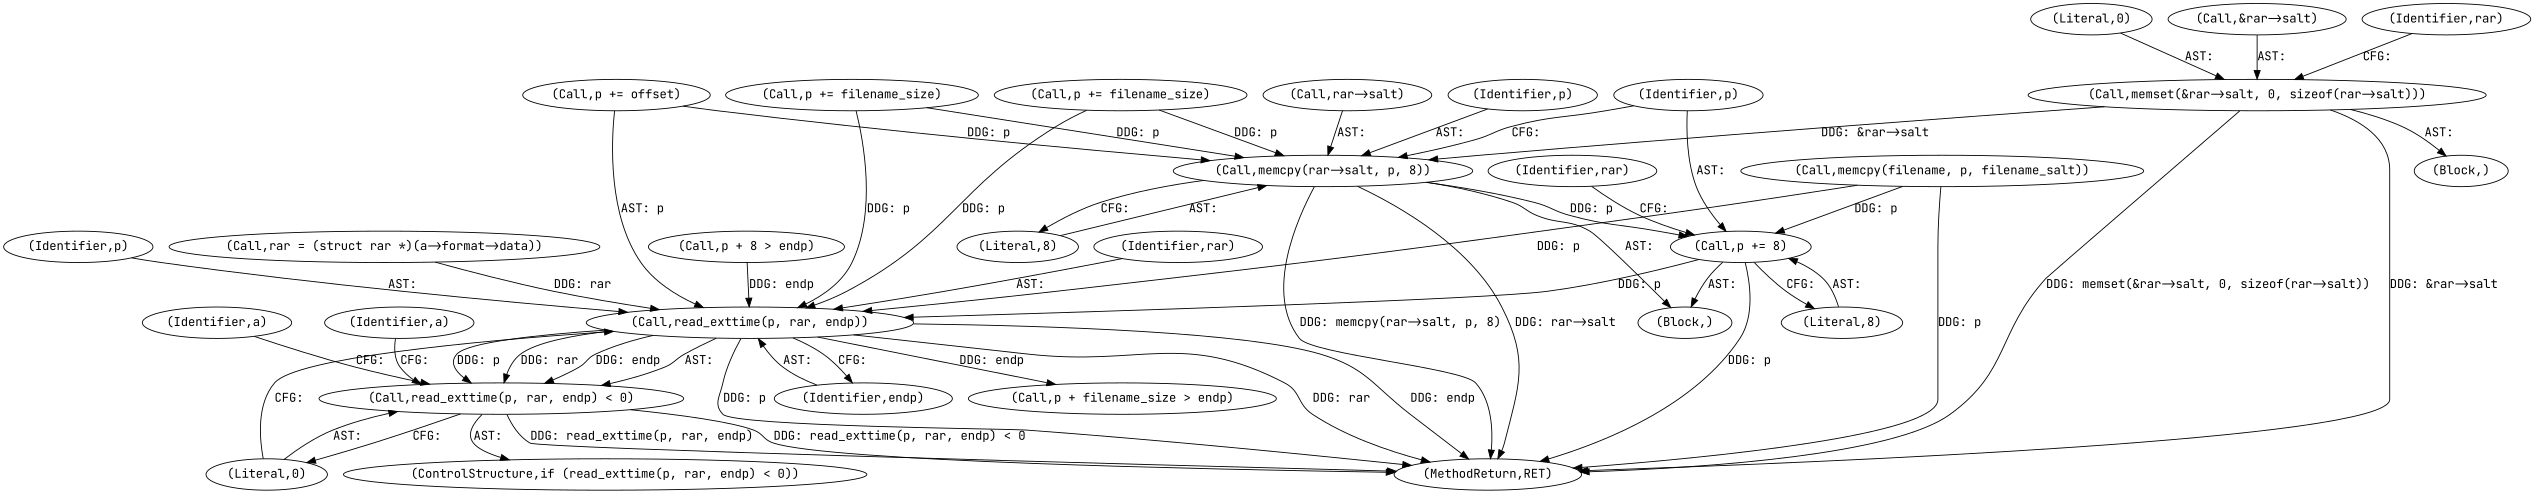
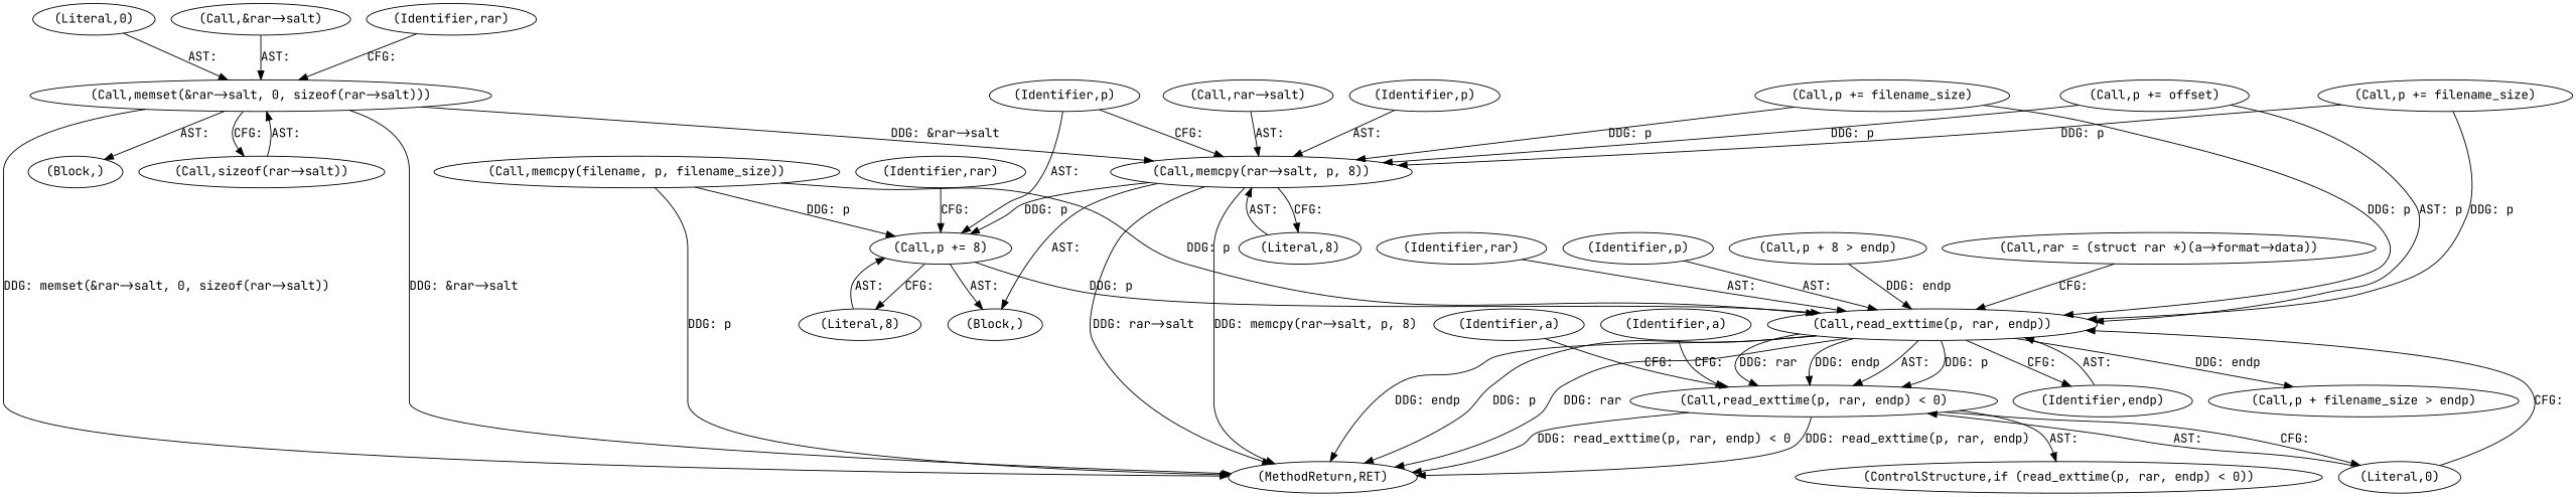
  digraph {
    fontname="JetBrains Mono"
    node [fontname="JetBrains Mono"]
    edge [fontname="JetBrains Mono"]
    n1 [label="(Call,memset(&rar->salt, 0, sizeof(rar->salt)))"]
    n2 [label="(Call,memcpy(rar->salt, p, 8))"]
+   n3 [label="(Call,sizeof(rar->salt))"]
    n4 [label="(MethodReturn,RET)"]
    n5 [label="(Block,)"]
    n6 [label="(Call,p += 8)"]
    n7 [label="(Literal,8)"]
    n8 [label="(Block,)"]
    n9 [label="(Call,read_exttime(p, rar, endp))"]
    n10 [label="(Literal,8)"]
    n11 [label="(Call,read_exttime(p, rar, endp) < 0)"]
    n12 [label="(Identifier,endp)"]
    n13 [label="(Call,p + filename_size > endp)"]
    n14 [label="(Literal,0)"]
    n15 [label="(ControlStructure,if (read_exttime(p, rar, endp) < 0))"]
    n16 [label="(Identifier,a)"]
    n17 [label="(Call,rar->salt)"]
    n18 [label="(Identifier,p)"]
-   n19 [label="(Call,memcpy(filename, p, filename_salt))"]
+   n19 [label="(Call,memcpy(filename, p, filename_size))"]
    n20 [label="(Literal,0)"]
    n21 [label="(Identifier,p)"]
    n22 [label="(Call,p + 8 > endp)"]
    n23 [label="(Identifier,a)"]
    n24 [label="(Call,p += filename_size)"]
    n25 [label="(Call,rar = (struct rar *)(a->format->data))"]
    n26 [label="(Identifier,p)"]
    n27 [label="(Call,p += offset)"]
    n28 [label="(Call,p += filename_size)"]
    n29 [label="(Identifier,rar)"]
    n30 [label="(Identifier,rar)"]
    n31 [label="(Call,&rar->salt)"]
    n32 [label="(Identifier,rar)"]
    n1 -> n2 [label="DDG: &rar->salt"]
+   n1 -> n3 [label="CFG: "]
    n1 -> n4 [label="DDG: memset(&rar->salt, 0, sizeof(rar->salt))"]
    n1 -> n4 [label="DDG: &rar->salt"]
    n1 -> n5 [label="AST: "]
    n2 -> n4 [label="DDG: memcpy(rar->salt, p, 8)"]
    n2 -> n4 [label="DDG: rar->salt"]
    n2 -> n6 [label="DDG: p"]
    n2 -> n7 [label="CFG: "]
    n2 -> n8 [label="AST: "]
-   n6 -> n4 [label="DDG: p"]
+   n3 -> n1 [label="AST: "]
    n6 -> n8 [label="AST: "]
    n6 -> n9 [label="DDG: p"]
    n6 -> n10 [label="CFG: "]
    n7 -> n2 [label="AST: "]
    n9 -> n4 [label="DDG: endp"]
    n9 -> n4 [label="DDG: p"]
    n9 -> n4 [label="DDG: rar"]
    n9 -> n11 [label="AST: "]
    n9 -> n11 [label="DDG: p"]
    n9 -> n11 [label="DDG: rar"]
    n9 -> n11 [label="DDG: endp"]
    n9 -> n12 [label="CFG: "]
    n9 -> n13 [label="DDG: endp"]
    n10 -> n6 [label="AST: "]
    n11 -> n4 [label="DDG: read_exttime(p, rar, endp)"]
    n11 -> n4 [label="DDG: read_exttime(p, rar, endp) < 0"]
    n11 -> n14 [label="CFG: "]
    n11 -> n15 [label="AST: "]
    n12 -> n9 [label="AST: "]
    n14 -> n9 [label="CFG: "]
    n14 -> n11 [label="AST: "]
    n16 -> n11 [label="CFG: "]
    n17 -> n2 [label="AST: "]
    n18 -> n9 [label="AST: "]
    n19 -> n4 [label="DDG: p"]
    n19 -> n6 [label="DDG: p"]
    n19 -> n9 [label="DDG: p"]
    n20 -> n1 [label="AST: "]
    n21 -> n2 [label="AST: "]
    n22 -> n9 [label="DDG: endp"]
    n23 -> n11 [label="CFG: "]
    n24 -> n2 [label="DDG: p"]
    n24 -> n9 [label="DDG: p"]
-   n25 -> n9 [label="DDG: rar"]
+   n25 -> n9 [label="CFG: "]
    n26 -> n2 [label="CFG: "]
    n26 -> n6 [label="AST: "]
    n27 -> n2 [label="DDG: p"]
    n27 -> n9 [label="AST: p"]
    n28 -> n2 [label="DDG: p"]
    n28 -> n9 [label="DDG: p"]
    n29 -> n6 [label="CFG: "]
    n30 -> n9 [label="AST: "]
    n31 -> n1 [label="AST: "]
    n32 -> n1 [label="CFG: "]
  }
